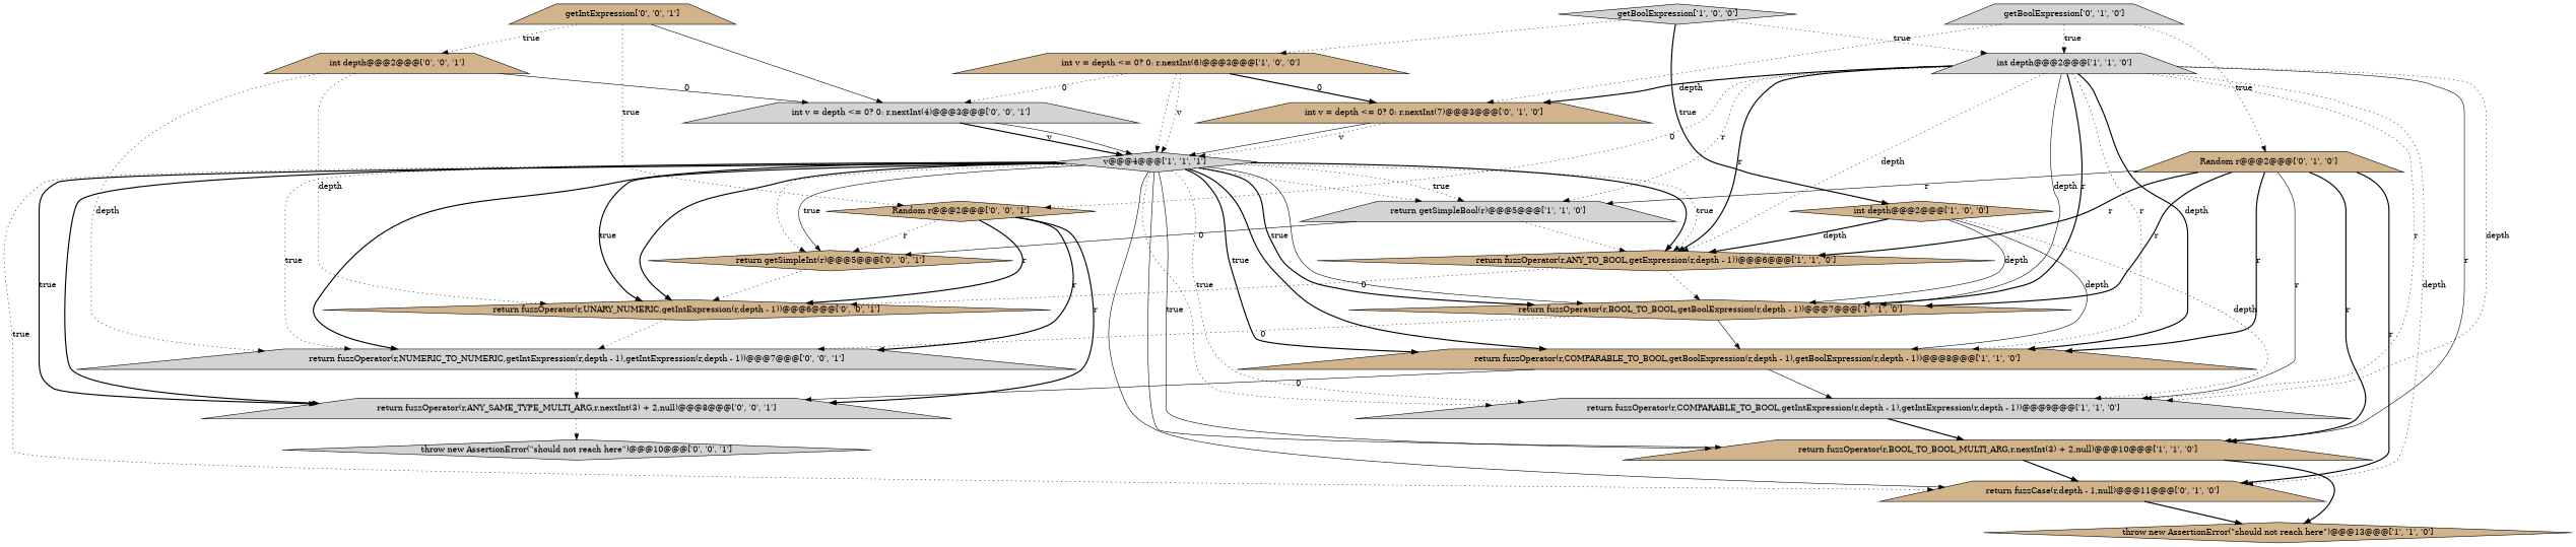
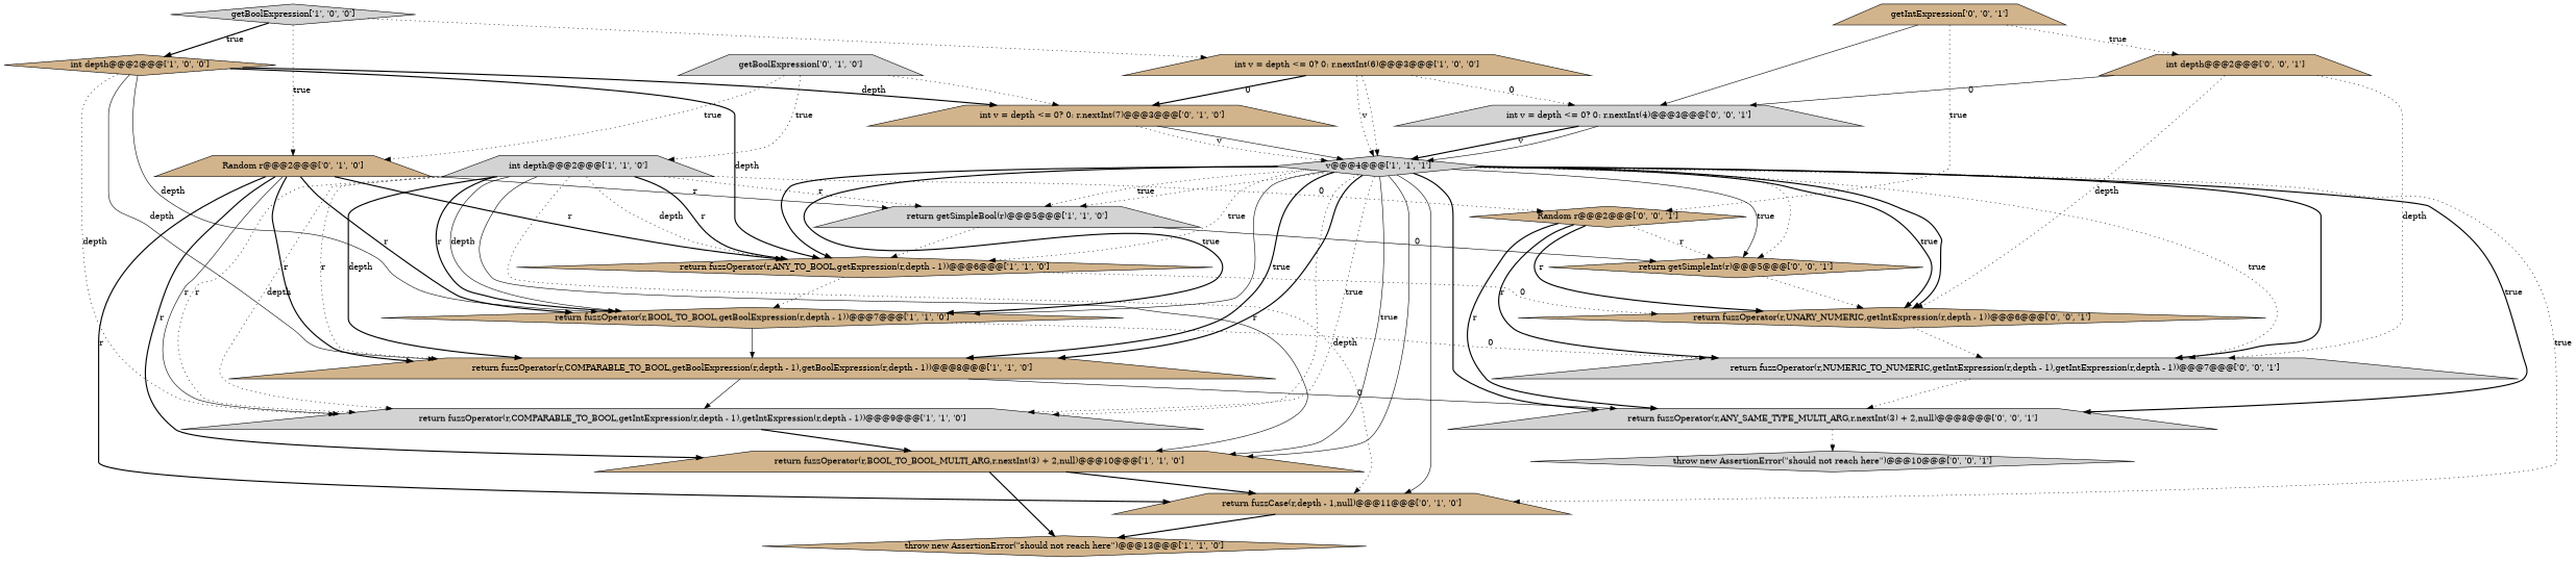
  digraph {
    node [fillcolor=tan shape=trapezium style=filled]
    edge [style=dotted]
    n1 [label="throw new AssertionError(\"should not reach here\")@@@13@@@['1', '1', '0']" shape=diamond]
    n2 [label="return fuzzOperator(r,BOOL_TO_BOOL,getBoolExpression(r,depth - 1))@@@7@@@['1', '1', '0']" shape=diamond]
    n3 [fillcolor=lightgrey label="return fuzzOperator(r,NUMERIC_TO_NUMERIC,getIntExpression(r,depth - 1),getIntExpression(r,depth - 1))@@@7@@@['0', '0', '1']"]
    n4 [label="return fuzzOperator(r,COMPARABLE_TO_BOOL,getBoolExpression(r,depth - 1),getBoolExpression(r,depth - 1))@@@8@@@['1', '1', '0']"]
    n5 [fillcolor=lightgrey label="return fuzzOperator(r,ANY_SAME_TYPE_MULTI_ARG,r.nextInt(3) + 2,null)@@@8@@@['0', '0', '1']"]
    n6 [fillcolor=lightgrey label="return fuzzOperator(r,COMPARABLE_TO_BOOL,getIntExpression(r,depth - 1),getIntExpression(r,depth - 1))@@@9@@@['1', '1', '0']"]
    n7 [label="Random r@@@2@@@['0', '0', '1']" shape=diamond]
    n8 [label="return getSimpleInt(r)@@@5@@@['0', '0', '1']" shape=diamond]
    n9 [label="return fuzzOperator(r,UNARY_NUMERIC,getIntExpression(r,depth - 1))@@@6@@@['0', '0', '1']" shape=diamond]
    n10 [fillcolor=lightgrey label="throw new AssertionError(\"should not reach here\")@@@10@@@['0', '0', '1']" shape=diamond]
    n11 [label="getIntExpression['0', '0', '1']"]
    n12 [fillcolor=lightgrey label="int v = depth <= 0? 0: r.nextInt(4)@@@3@@@['0', '0', '1']"]
    n13 [label="int depth@@@2@@@['0', '0', '1']"]
    n14 [fillcolor=lightgrey label="v@@@4@@@['1', '1', '1']" shape=diamond]
    n15 [label="int depth@@@2@@@['1', '0', '0']" shape=diamond]
    n16 [label="return fuzzOperator(r,ANY_TO_BOOL,getExpression(r,depth - 1))@@@6@@@['1', '1', '0']" shape=diamond]
    n17 [label="return fuzzOperator(r,BOOL_TO_BOOL_MULTI_ARG,r.nextInt(3) + 2,null)@@@10@@@['1', '1', '0']"]
    n18 [label="int v = depth <= 0? 0: r.nextInt(6)@@@3@@@['1', '0', '0']"]
    n19 [label="int v = depth <= 0? 0: r.nextInt(7)@@@3@@@['0', '1', '0']"]
    n20 [label="Random r@@@2@@@['0', '1', '0']"]
    n21 [label="return fuzzCase(r,depth - 1,null)@@@11@@@['0', '1', '0']"]
    n22 [fillcolor=lightgrey label="return getSimpleBool(r)@@@5@@@['1', '1', '0']"]
    n23 [fillcolor=lightgrey label="getBoolExpression['1', '0', '0']" shape=diamond]
    n24 [fillcolor=lightgrey label="int depth@@@2@@@['1', '1', '0']"]
    n25 [fillcolor=lightgrey label="getBoolExpression['0', '1', '0']"]
    n2 -> n3 [label=0]
    n2 -> n4 [style=solid]
    n3 -> n5
    n4 -> n5 [label=0 style=solid]
    n4 -> n6 [style=solid]
    n5 -> n10
    n6 -> n17 [style=bold]
    n7 -> n3 [label=r style=bold]
    n7 -> n5 [label=r style=bold]
    n7 -> n8 [label=r]
    n7 -> n9 [label=r style=bold]
    n8 -> n9
    n9 -> n3
    n11 -> n7 [label=true]
    n11 -> n12 [style=solid]
    n11 -> n13 [label=true]
    n12 -> n14 [label=v style=bold]
    n12 -> n14 [style=solid]
    n13 -> n3 [label=depth]
    n13 -> n9 [label=depth]
    n13 -> n12 [label=0 style=solid]
    n14 -> n2 [style=solid]
    n14 -> n2 [label=true style=bold]
    n14 -> n3 [label=true]
    n14 -> n3 [style=bold]
    n14 -> n4 [label=true style=bold]
    n14 -> n4 [style=bold]
    n14 -> n5 [label=true style=bold]
    n14 -> n5 [style=bold]
    n14 -> n6
    n14 -> n6 [label=true]
    n14 -> n8
    n14 -> n8 [label=true style=solid]
    n14 -> n9 [label=true style=bold]
    n14 -> n9 [style=bold]
    n14 -> n16 [style=bold]
    n14 -> n16 [label=true]
    n14 -> n17 [style=solid]
    n14 -> n17 [label=true style=solid]
    n14 -> n21 [style=solid]
    n14 -> n21 [label=true]
    n14 -> n22 [label=true]
    n14 -> n22
    n15 -> n2 [label=depth style=solid]
    n15 -> n4 [label=depth style=solid]
    n15 -> n6 [label=depth]
    n15 -> n16 [label=depth style=bold]
    n16 -> n2
    n16 -> n9 [label=0]
    n17 -> n1 [style=bold]
    n17 -> n21 [style=bold]
    n18 -> n12 [label=0]
    n18 -> n14
    n18 -> n14 [label=v]
    n18 -> n19 [label=0 style=bold]
    n19 -> n14 [style=solid]
    n19 -> n14 [label=v]
    n20 -> n2 [label=r style=bold]
    n20 -> n4 [label=r style=bold]
    n20 -> n6 [label=r style=solid]
    n20 -> n16 [label=r style=bold]
    n20 -> n17 [label=r style=bold]
    n20 -> n21 [label=r style=bold]
    n20 -> n22 [label=r style=solid]
    n21 -> n1 [style=bold]
    n22 -> n8 [label=0 style=solid]
    n22 -> n16
    n23 -> n15 [label=true style=bold]
    n23 -> n18
-   n23 -> n24 [label=true]
+   n23 -> n20 [label=true]
    n24 -> n2 [label=depth style=solid]
    n24 -> n2 [label=r style=bold]
    n24 -> n4 [label=r]
    n24 -> n4 [label=depth style=bold]
    n24 -> n6 [label=r]
    n24 -> n6 [label=depth]
    n24 -> n7 [label=0]
    n24 -> n16 [label=r style=bold]
    n24 -> n16 [label=depth]
    n24 -> n17 [label=r style=solid]
-   n24 -> n19 [label=depth style=bold]
+   n15 -> n19 [label=depth style=bold]
    n24 -> n21 [label=depth]
    n24 -> n22 [label=r]
    n25 -> n19
    n25 -> n20 [label=true]
    n25 -> n24 [label=true]
  }
